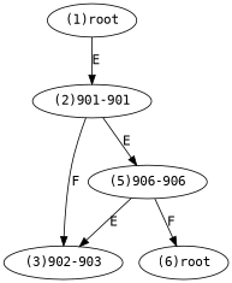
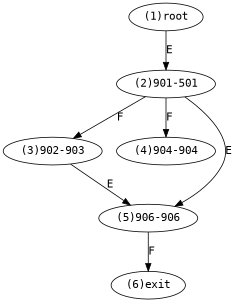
  digraph {
    fontname="DejaVu Sans Mono"
    node [fontname="DejaVu Sans Mono"]
    edge [fontname="DejaVu Sans Mono"]
    n1 [label="(1)root"]
-   n2 [label="(2)901-901"]
+   n2 [label="(2)901-501"]
    n3 [label="(3)902-903"]
+   n4 [label="(4)904-904"]
    n5 [label="(5)906-906"]
-   n6 [label="(6)root"]
+   n6 [label="(6)exit"]
    n1 -> n2 [label=E]
    n2 -> n3 [label=F]
+   n2 -> n4 [label=F]
    n2 -> n5 [label=E]
-   n5 -> n3 [label=E]
+   n3 -> n5 [label=E]
    n5 -> n6 [label=F]
  }
